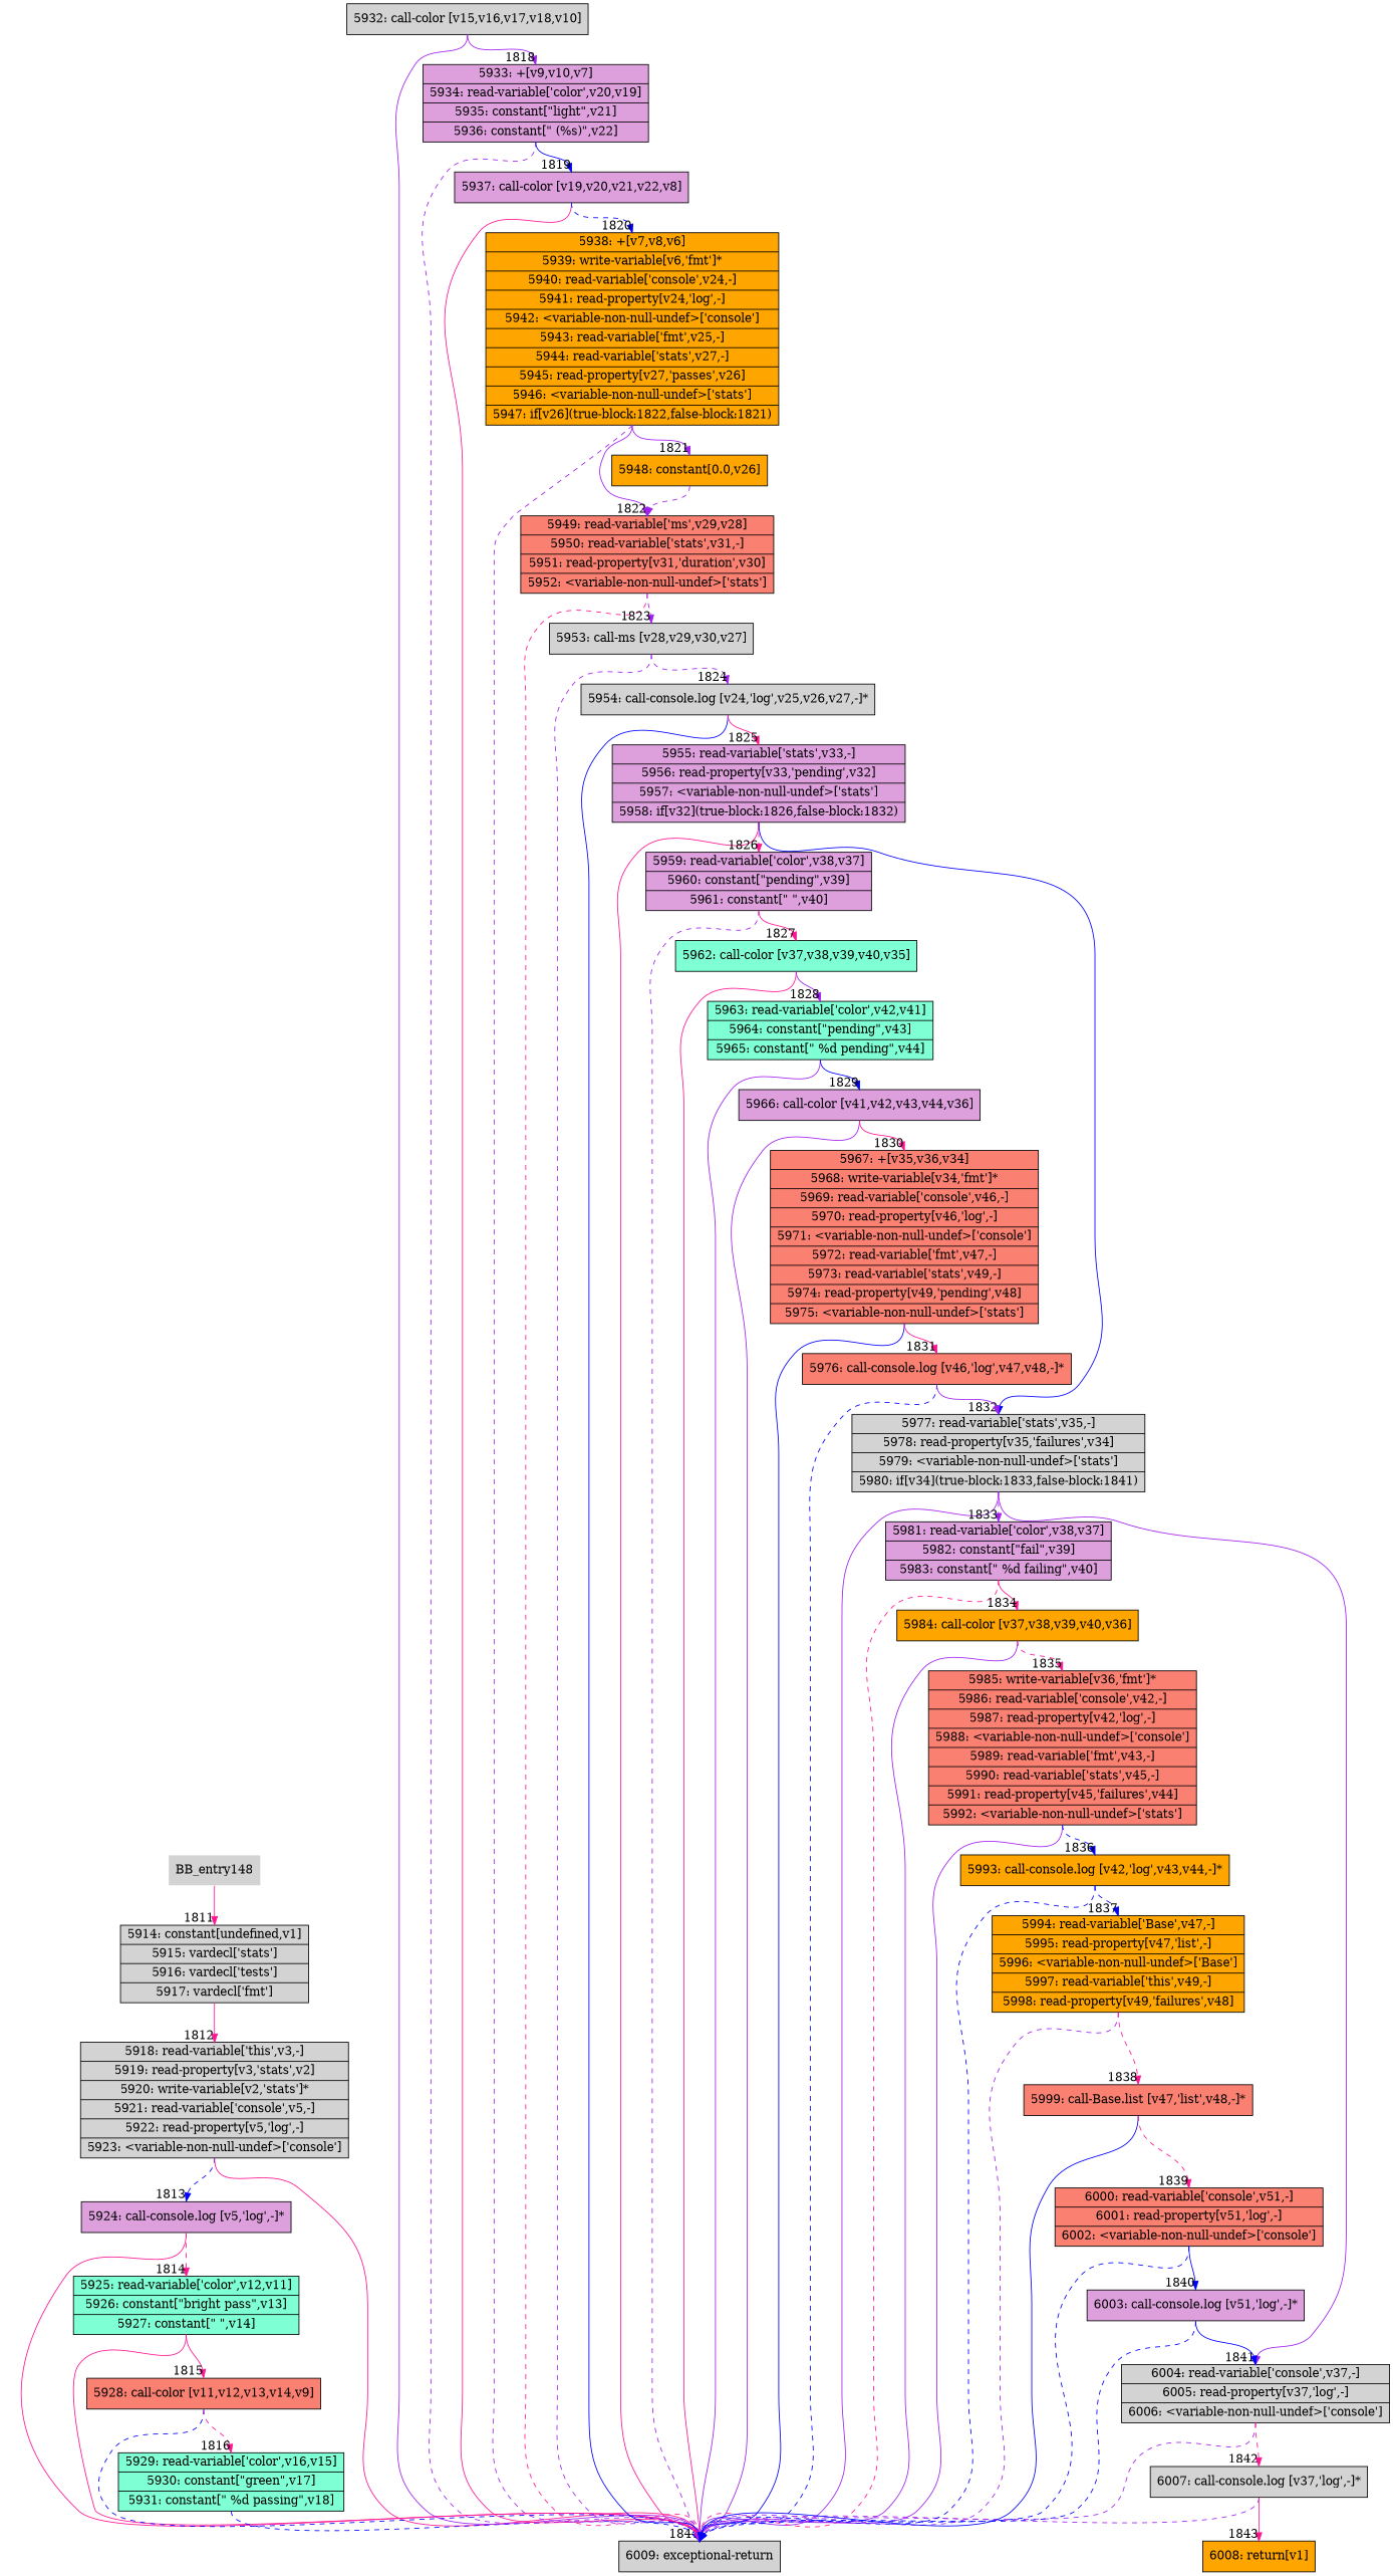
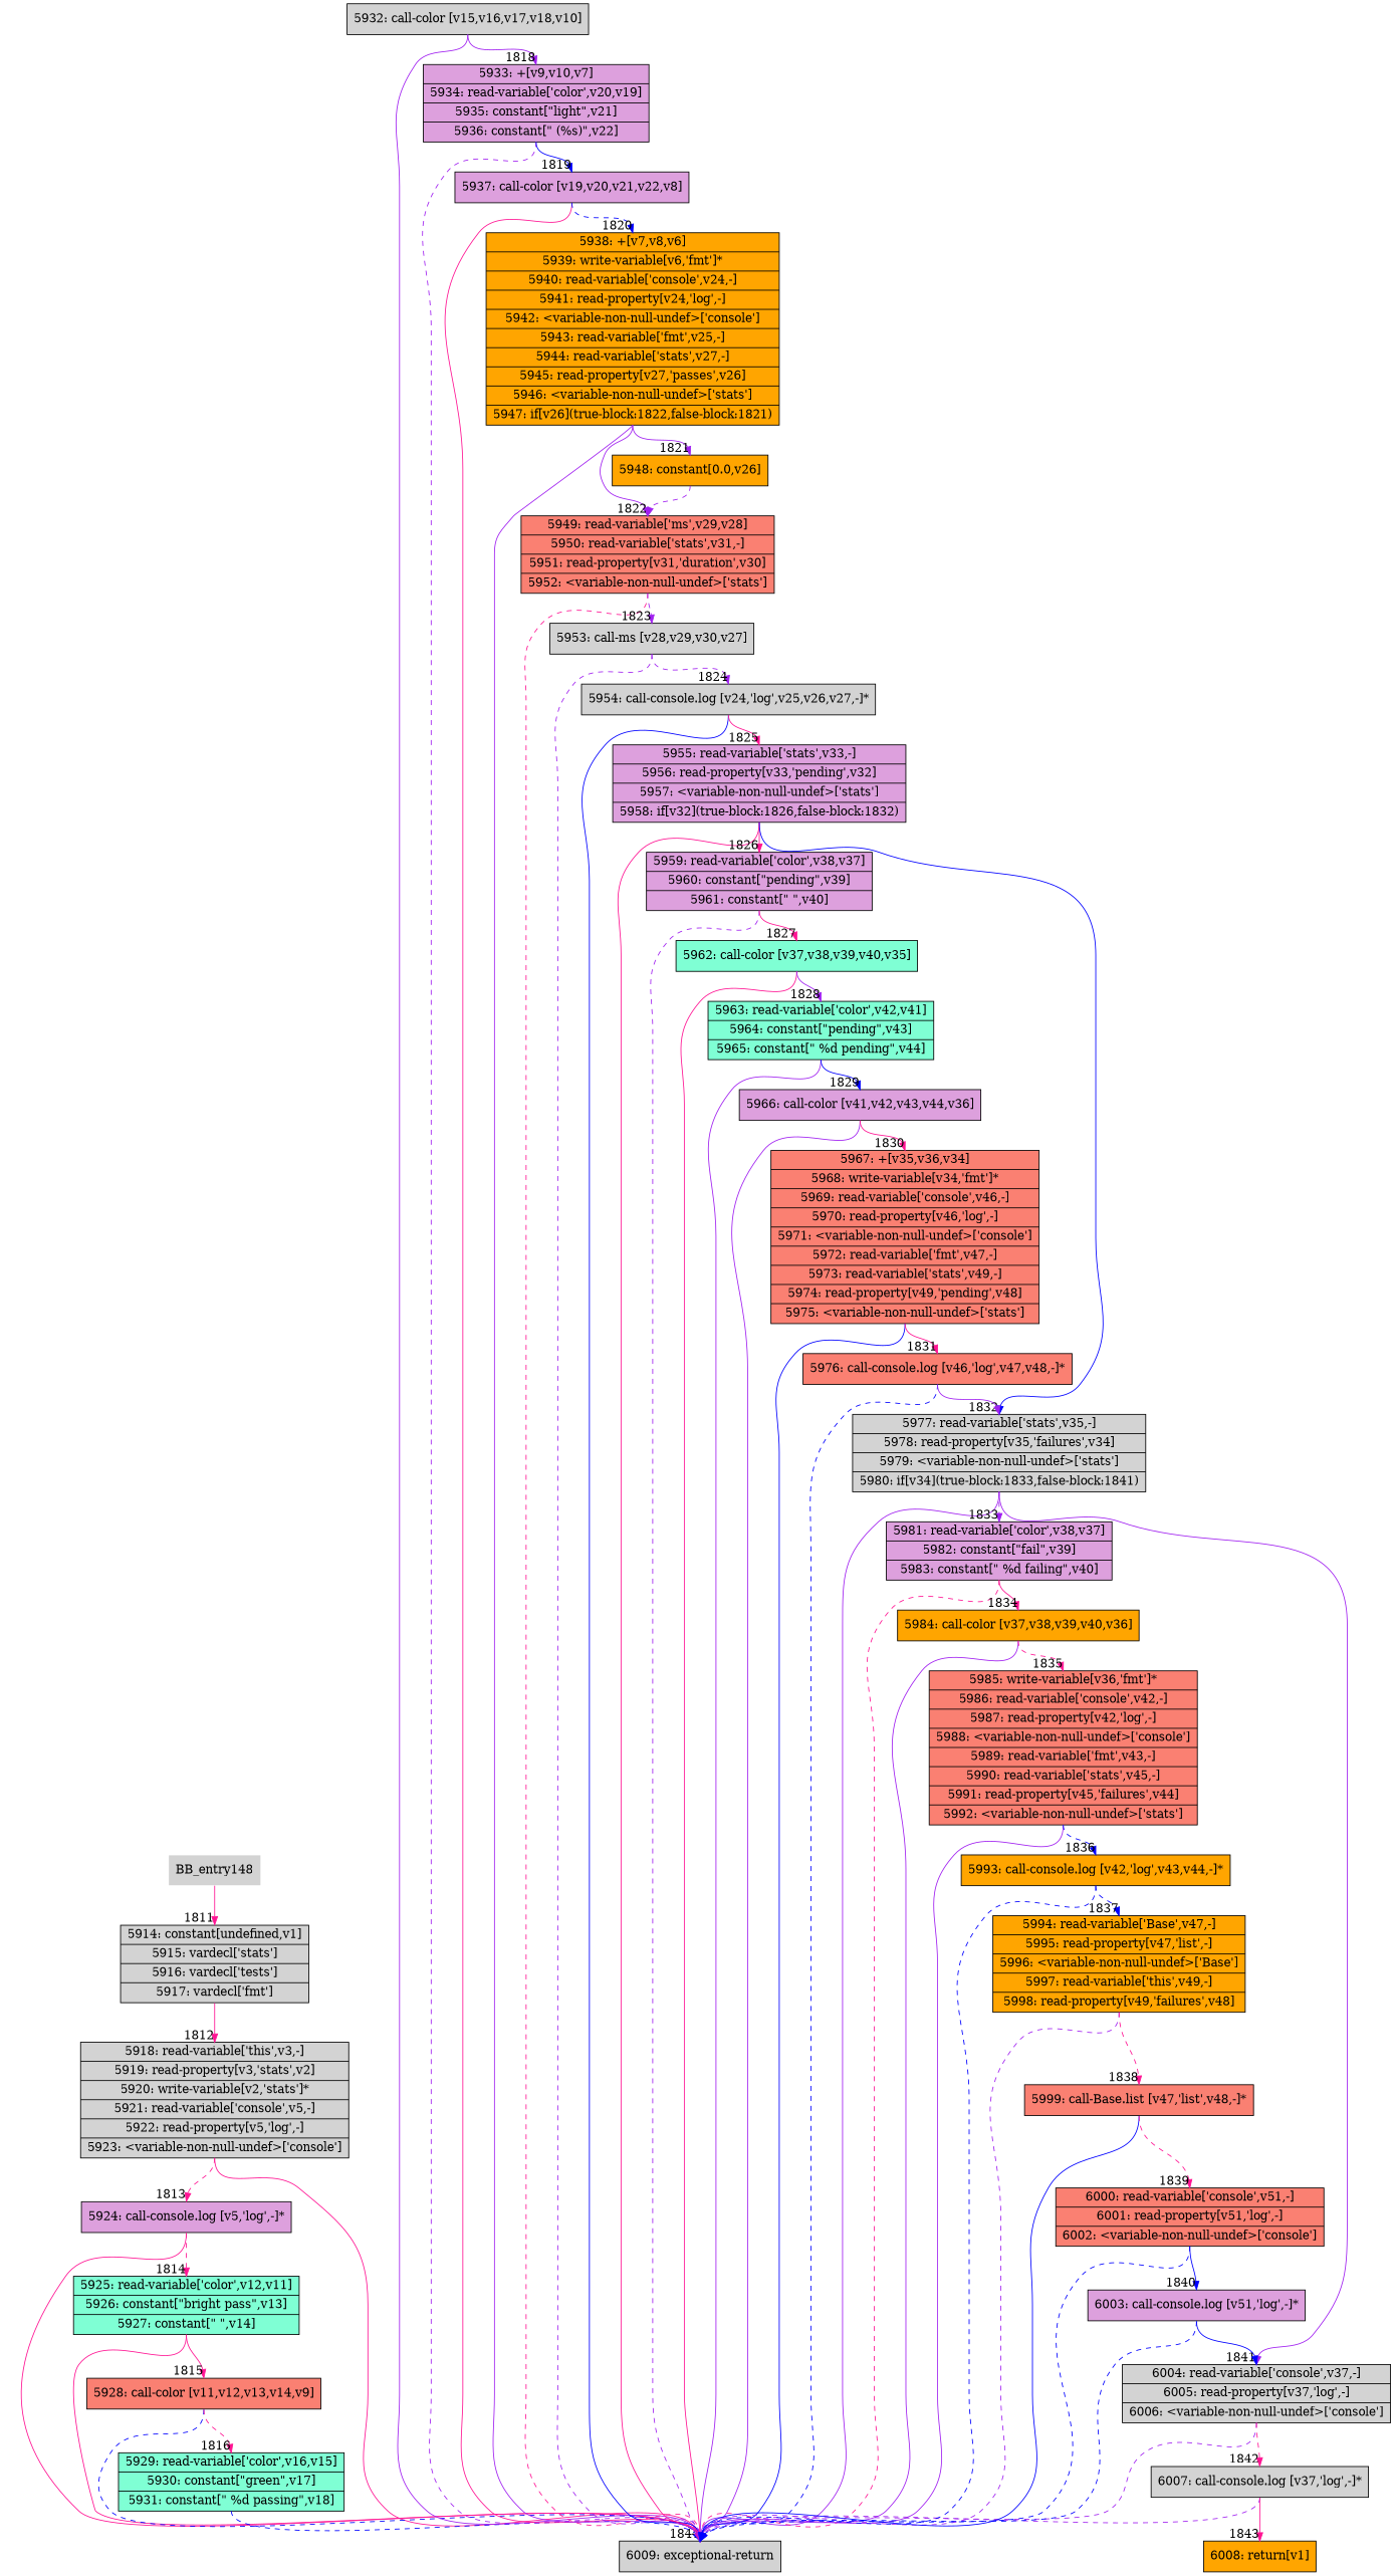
  digraph {
    fontname="DejaVu Serif"
    rankdir=TD
    node [fillcolor=lightgrey fontname="DejaVu Serif" shape=record style=filled]
    edge [color=deeppink fontname="DejaVu Serif" headport=n style=solid tailport=s]
    n1 [label=BB_entry148 shape=none]
    n2 [label="{5914: constant[undefined,v1]|5915: vardecl['stats']|5916: vardecl['tests']|5917: vardecl['fmt']}"]
    n3 [label="{5918: read-variable['this',v3,-]|5919: read-property[v3,'stats',v2]|5920: write-variable[v2,'stats']*|5921: read-variable['console',v5,-]|5922: read-property[v5,'log',-]|5923: \<variable-non-null-undef\>['console']}"]
    n4 [fillcolor=plum label="{5924: call-console.log [v5,'log',-]*}"]
    n5 [label="{6009: exceptional-return}"]
    n6 [fillcolor=aquamarine label="{5925: read-variable['color',v12,v11]|5926: constant[\"bright pass\",v13]|5927: constant[\" \",v14]}"]
    n7 [fillcolor=salmon label="{5928: call-color [v11,v12,v13,v14,v9]}"]
    n8 [fillcolor=aquamarine label="{5929: read-variable['color',v16,v15]|5930: constant[\"green\",v17]|5931: constant[\" %d passing\",v18]}"]
    n9 [label="{5932: call-color [v15,v16,v17,v18,v10]}"]
    n10 [fillcolor=plum label="{5933: +[v9,v10,v7]|5934: read-variable['color',v20,v19]|5935: constant[\"light\",v21]|5936: constant[\" (%s)\",v22]}"]
    n11 [fillcolor=plum label="{5937: call-color [v19,v20,v21,v22,v8]}"]
    n12 [fillcolor=orange label="{5938: +[v7,v8,v6]|5939: write-variable[v6,'fmt']*|5940: read-variable['console',v24,-]|5941: read-property[v24,'log',-]|5942: \<variable-non-null-undef\>['console']|5943: read-variable['fmt',v25,-]|5944: read-variable['stats',v27,-]|5945: read-property[v27,'passes',v26]|5946: \<variable-non-null-undef\>['stats']|5947: if[v26](true-block:1822,false-block:1821)}"]
    n13 [fillcolor=salmon label="{5949: read-variable['ms',v29,v28]|5950: read-variable['stats',v31,-]|5951: read-property[v31,'duration',v30]|5952: \<variable-non-null-undef\>['stats']}"]
    n14 [fillcolor=orange label="{5948: constant[0.0,v26]}"]
    n15 [label="{5953: call-ms [v28,v29,v30,v27]}"]
    n16 [label="{5954: call-console.log [v24,'log',v25,v26,v27,-]*}"]
    n17 [fillcolor=plum label="{5955: read-variable['stats',v33,-]|5956: read-property[v33,'pending',v32]|5957: \<variable-non-null-undef\>['stats']|5958: if[v32](true-block:1826,false-block:1832)}"]
    n18 [fillcolor=plum label="{5959: read-variable['color',v38,v37]|5960: constant[\"pending\",v39]|5961: constant[\" \",v40]}"]
    n19 [label="{5977: read-variable['stats',v35,-]|5978: read-property[v35,'failures',v34]|5979: \<variable-non-null-undef\>['stats']|5980: if[v34](true-block:1833,false-block:1841)}"]
    n20 [fillcolor=aquamarine label="{5962: call-color [v37,v38,v39,v40,v35]}"]
    n21 [fillcolor=plum label="{5981: read-variable['color',v38,v37]|5982: constant[\"fail\",v39]|5983: constant[\"  %d failing\",v40]}"]
    n22 [label="{6004: read-variable['console',v37,-]|6005: read-property[v37,'log',-]|6006: \<variable-non-null-undef\>['console']}"]
    n23 [fillcolor=aquamarine label="{5963: read-variable['color',v42,v41]|5964: constant[\"pending\",v43]|5965: constant[\" %d pending\",v44]}"]
    n24 [fillcolor=orange label="{5984: call-color [v37,v38,v39,v40,v36]}"]
    n25 [label="{6007: call-console.log [v37,'log',-]*}"]
    n26 [fillcolor=plum label="{5966: call-color [v41,v42,v43,v44,v36]}"]
    n27 [fillcolor=salmon label="{5967: +[v35,v36,v34]|5968: write-variable[v34,'fmt']*|5969: read-variable['console',v46,-]|5970: read-property[v46,'log',-]|5971: \<variable-non-null-undef\>['console']|5972: read-variable['fmt',v47,-]|5973: read-variable['stats',v49,-]|5974: read-property[v49,'pending',v48]|5975: \<variable-non-null-undef\>['stats']}"]
    n28 [fillcolor=salmon label="{5976: call-console.log [v46,'log',v47,v48,-]*}"]
    n29 [fillcolor=salmon label="{5985: write-variable[v36,'fmt']*|5986: read-variable['console',v42,-]|5987: read-property[v42,'log',-]|5988: \<variable-non-null-undef\>['console']|5989: read-variable['fmt',v43,-]|5990: read-variable['stats',v45,-]|5991: read-property[v45,'failures',v44]|5992: \<variable-non-null-undef\>['stats']}"]
    n30 [fillcolor=orange label="{6008: return[v1]}"]
    n31 [fillcolor=orange label="{5993: call-console.log [v42,'log',v43,v44,-]*}"]
    n32 [fillcolor=orange label="{5994: read-variable['Base',v47,-]|5995: read-property[v47,'list',-]|5996: \<variable-non-null-undef\>['Base']|5997: read-variable['this',v49,-]|5998: read-property[v49,'failures',v48]}"]
    n33 [fillcolor=salmon label="{5999: call-Base.list [v47,'list',v48,-]*}"]
    n34 [fillcolor=salmon label="{6000: read-variable['console',v51,-]|6001: read-property[v51,'log',-]|6002: \<variable-non-null-undef\>['console']}"]
    n35 [fillcolor=plum label="{6003: call-console.log [v51,'log',-]*}"]
    n1 -> n2 [headlabel="    1811"]
    n2 -> n3 [headlabel="      1812"]
-   n3 -> n4 [color=blue headlabel="      1813" style=dashed]
+   n3 -> n4 [headlabel="      1813" style=dashed]
    n3 -> n5 [headlabel="      1844"]
    n4 -> n5
    n4 -> n6 [headlabel="      1814" style=dashed]
    n6 -> n5
    n6 -> n7 [headlabel="      1815"]
    n7 -> n5 [color=blue style=dashed]
    n7 -> n8 [headlabel="      1816" style=dashed]
    n8 -> n5 [color=blue style=dashed]
    n9 -> n5 [color=purple]
    n9 -> n10 [color=purple headlabel="      1818"]
    n10 -> n5 [color=purple style=dashed]
    n10 -> n11 [color=blue headlabel="      1819"]
    n11 -> n5
    n11 -> n12 [color=blue headlabel="      1820" style=dashed]
-   n12 -> n5 [color=purple style=dashed]
+   n12 -> n5 [color=purple]
    n12 -> n13 [color=purple headlabel="      1822"]
    n12 -> n14 [color=purple headlabel="      1821"]
    n13 -> n5 [style=dashed]
    n13 -> n15 [color=purple headlabel="      1823" style=dashed]
    n14 -> n13 [color=purple style=dashed]
    n15 -> n5 [color=purple style=dashed]
    n15 -> n16 [color=purple headlabel="      1824" style=dashed]
    n16 -> n5 [color=blue]
    n16 -> n17 [headlabel="      1825"]
    n17 -> n5
-   n17 -> n18 [headlabel="      1826" style=dashed]
+   n17 -> n18 [headlabel="      1826"]
    n17 -> n19 [color=blue headlabel="      1832"]
    n18 -> n5 [color=purple style=dashed]
    n18 -> n20 [headlabel="      1827"]
    n19 -> n5 [color=purple]
    n19 -> n21 [color=purple headlabel="      1833" style=dashed]
    n19 -> n22 [color=purple headlabel="      1841"]
    n20 -> n5
    n20 -> n23 [color=purple headlabel="      1828"]
    n21 -> n5 [style=dashed]
    n21 -> n24 [headlabel="      1834"]
    n22 -> n5 [color=purple style=dashed]
    n22 -> n25 [headlabel="      1842" style=dashed]
    n23 -> n5 [color=purple]
    n23 -> n26 [color=blue headlabel="      1829"]
    n24 -> n5 [color=purple]
    n24 -> n29 [headlabel="      1835" style=dashed]
    n25 -> n5 [color=purple style=dashed]
    n25 -> n30 [headlabel="      1843"]
    n26 -> n5 [color=purple]
    n26 -> n27 [headlabel="      1830"]
    n27 -> n5 [color=blue]
    n27 -> n28 [headlabel="      1831"]
    n28 -> n5 [color=blue style=dashed]
    n28 -> n19 [color=purple]
    n29 -> n5 [color=purple]
    n29 -> n31 [color=blue headlabel="      1836" style=dashed]
    n31 -> n5 [color=blue style=dashed]
    n31 -> n32 [color=blue headlabel="      1837" style=dashed]
    n32 -> n5 [color=purple style=dashed]
    n32 -> n33 [headlabel="      1838" style=dashed]
    n33 -> n5 [color=blue]
    n33 -> n34 [headlabel="      1839" style=dashed]
    n34 -> n5 [color=blue style=dashed]
    n34 -> n35 [color=blue headlabel="      1840"]
    n35 -> n5 [color=blue style=dashed]
    n35 -> n22 [color=blue]
  }
